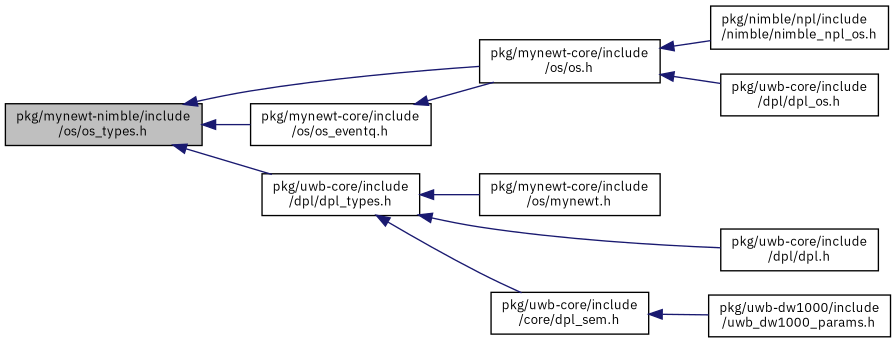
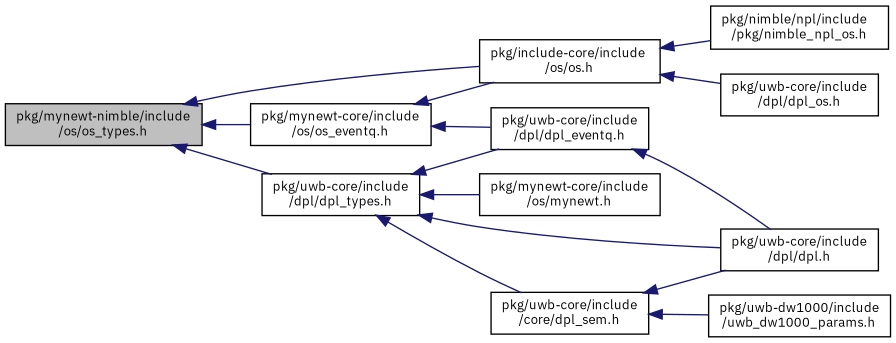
  digraph {
    fontname="IBM Plex Sans"
    rankdir=LR
    node [color=black fillcolor=white fontname="IBM Plex Sans" fontsize=10 shape=record style=filled]
    edge [color=midnightblue dir=back fontname="IBM Plex Sans" fontsize=10 labelfontname=Helvetica labelfontsize=10 style=solid]
    n1 [fillcolor=grey75 fontcolor=black height=0.2 label="pkg/mynewt-nimble/include\l/os/os_types.h" width=0.4]
-   n2 [height=0.2 label="pkg/mynewt-core/include\l/os/os.h" width=0.4]
+   n2 [height=0.2 label="pkg/include-core/include\l/os/os.h" width=0.4]
    n3 [height=0.2 label="pkg/mynewt-core/include\l/os/os_eventq.h" width=0.4]
    n4 [height=0.2 label="pkg/uwb-core/include\l/dpl/dpl_types.h" width=0.4]
-   n5 [height=0.2 label="pkg/nimble/npl/include\l/nimble/nimble_npl_os.h" width=0.4]
+   n5 [height=0.2 label="pkg/nimble/npl/include\l/pkg/nimble_npl_os.h" width=0.4]
    n6 [height=0.2 label="pkg/uwb-core/include\l/dpl/dpl_os.h" width=0.4]
+   n7 [height=0.2 label="pkg/uwb-core/include\l/dpl/dpl_eventq.h" width=0.4]
    n8 [height=0.2 label="pkg/mynewt-core/include\l/os/mynewt.h" width=0.4]
    n9 [height=0.2 label="pkg/uwb-core/include\l/dpl/dpl.h" width=0.4]
    n10 [height=0.2 label="pkg/uwb-core/include\l/core/dpl_sem.h" width=0.4]
    n11 [height=0.2 label="pkg/uwb-dw1000/include\l/uwb_dw1000_params.h" width=0.4]
    n1 -> n2
    n1 -> n3
    n1 -> n4
    n2 -> n5
    n2 -> n6
    n3 -> n2
+   n3 -> n7
+   n4 -> n7
    n4 -> n8
    n4 -> n9
    n4 -> n10
+   n7 -> n9
+   n10 -> n9
    n10 -> n11
  }
